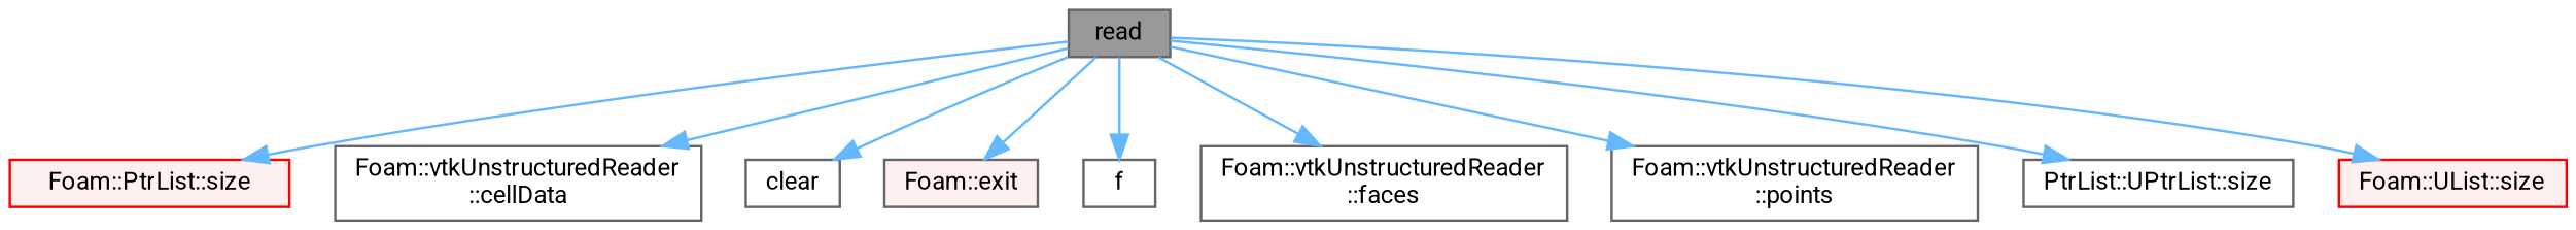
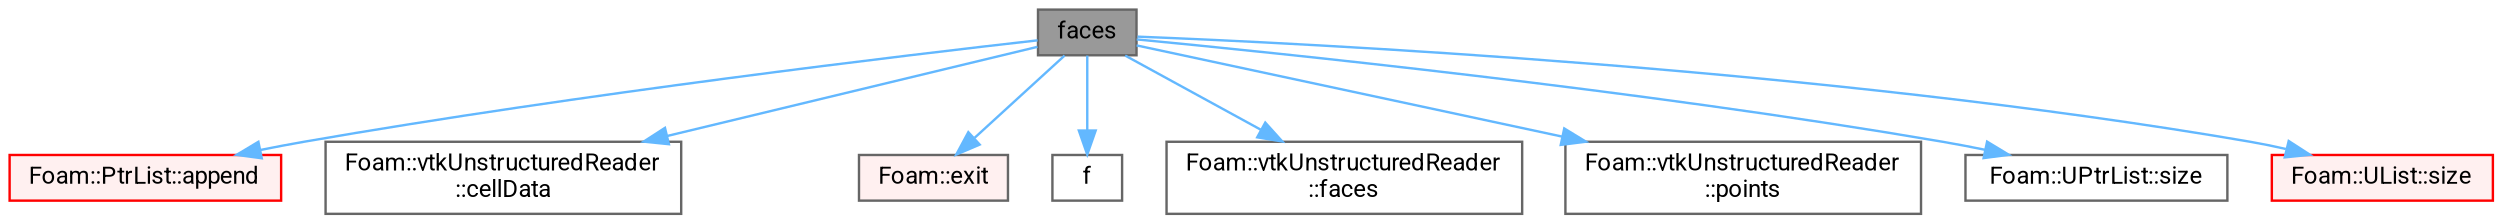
  digraph {
    fontname=Roboto
    rankdir=TB
    node [color=grey40 fillcolor=white fontname=Roboto fontsize=10 shape=box style=filled]
    edge [color=steelblue1 fontname=Roboto fontsize=10 labelfontname=Helvetica labelfontsize=10 style=solid]
-   n1 [color=gray40 fillcolor=grey60 fontcolor=black height=0.2 label=read width=0.4]
-   n2 [color=red fillcolor="#FFF0F0" height=0.2 label="Foam::PtrList::size" width=0.4]
+   n1 [color=gray40 fillcolor=grey60 fontcolor=black height=0.2 label=faces width=0.4]
+   n2 [color=red fillcolor="#FFF0F0" height=0.2 label="Foam::PtrList::append" width=0.4]
    n3 [height=0.2 label="Foam::vtkUnstructuredReader\l::cellData" width=0.4]
-   n4 [height=0.2 label=clear width=0.4]
    n5 [fillcolor="#FFF0F0" height=0.2 label="Foam::exit" width=0.4]
    n6 [height=0.2 label=f width=0.4]
    n7 [height=0.2 label="Foam::vtkUnstructuredReader\l::faces" width=0.4]
    n8 [height=0.2 label="Foam::vtkUnstructuredReader\l::points" width=0.4]
-   n9 [height=0.2 label="PtrList::UPtrList::size" width=0.4]
+   n9 [height=0.2 label="Foam::UPtrList::size" width=0.4]
    n10 [color=red fillcolor="#FFF0F0" height=0.2 label="Foam::UList::size" width=0.4]
    n1 -> n2
    n1 -> n3
-   n1 -> n4
    n1 -> n5
    n1 -> n6
    n1 -> n7
    n1 -> n8
    n1 -> n9
    n1 -> n10
  }
